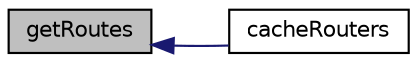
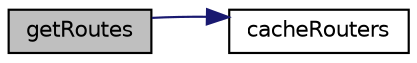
  digraph {
    rankdir=LR
    node [color=black fontname=Helvetica fontsize=10 shape=record style=filled]
    n1 [fillcolor=grey75 fontcolor=black height=0.2 label=getRoutes width=0.4]
    n2 [fillcolor=white height=0.2 label=cacheRouters width=0.4]
-   n1 -> n2 [color=midnightblue dir=back fontname=Helvetica fontsize=10 labelfontname=Helvetica labelfontsize=10 style=solid]
+   n2 -> n1 [color=midnightblue dir=back fontname=Helvetica fontsize=10 labelfontname=Helvetica labelfontsize=10 style=solid]
  }
